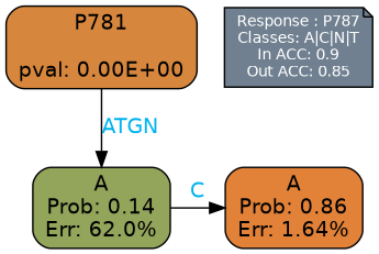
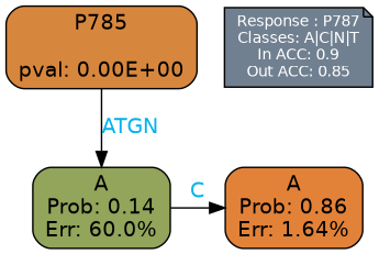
  digraph {
    ranksep=equally
    splines=polylines
    node [color=black fontname=helvetica shape=box style="filled, rounded"]
    edge [fontcolor=deepskyblue2 fontname=helvetica]
-   n1 [fillcolor="#93a45b" label="A\nProb: 0.14\nErr: 62.0%"]
+   n1 [fillcolor="#93a45b" label="A\nProb: 0.14\nErr: 60.0%"]
    n2 [fillcolor="#e28239" label="A\nProb: 0.86\nErr: 1.64%"]
    n3 [align=left fillcolor=slategray fontcolor=white fontsize=10 label="Response : P787\nClasses: A|C|N|T\nIn ACC: 0.9\nOut ACC: 0.85\n" shape=note style=filled]
-   n4 [fillcolor="#d7873d" label="P781\n\npval: 0.00E+00"]
+   n4 [fillcolor="#d7873d" label="P785\n\npval: 0.00E+00"]
    subgraph sub_1 {
      rank=same
      n1
      n2
    }
    subgraph sub_2 {
      rank=same
      n3
      n4
    }
    n1 -> n2 [label=C]
    n4 -> n1 [label=ATGN]
  }
